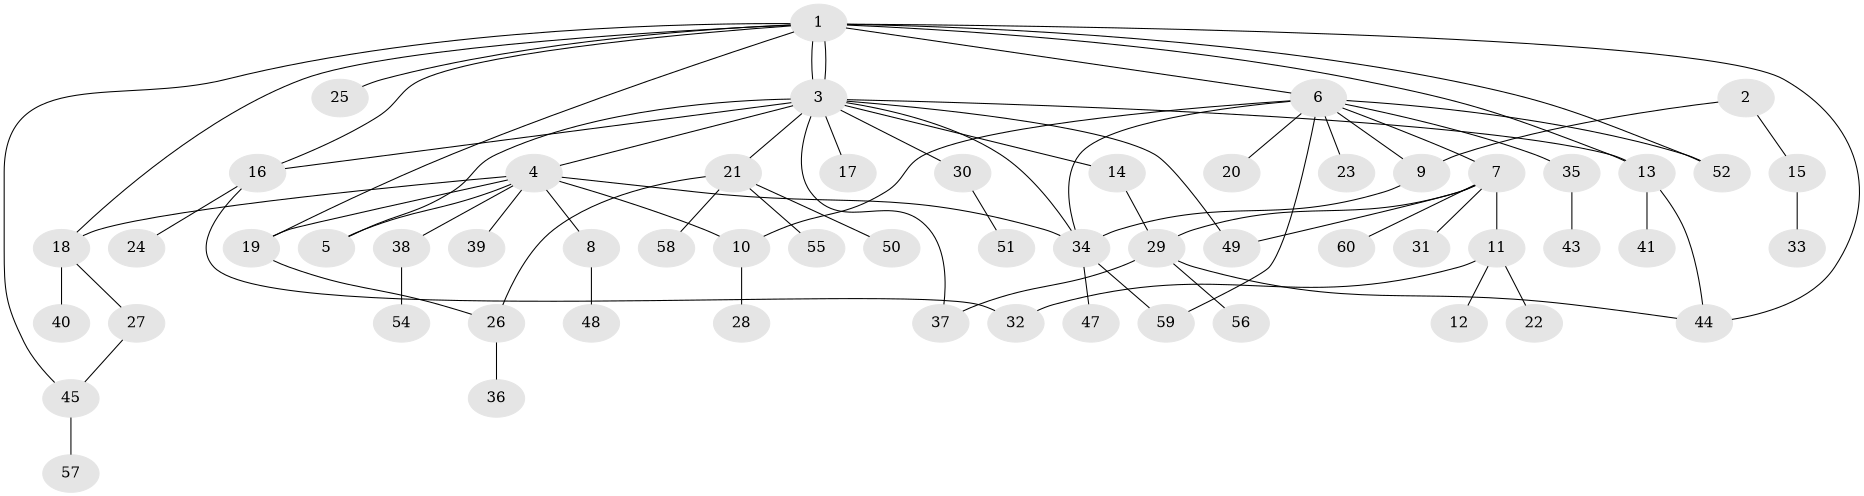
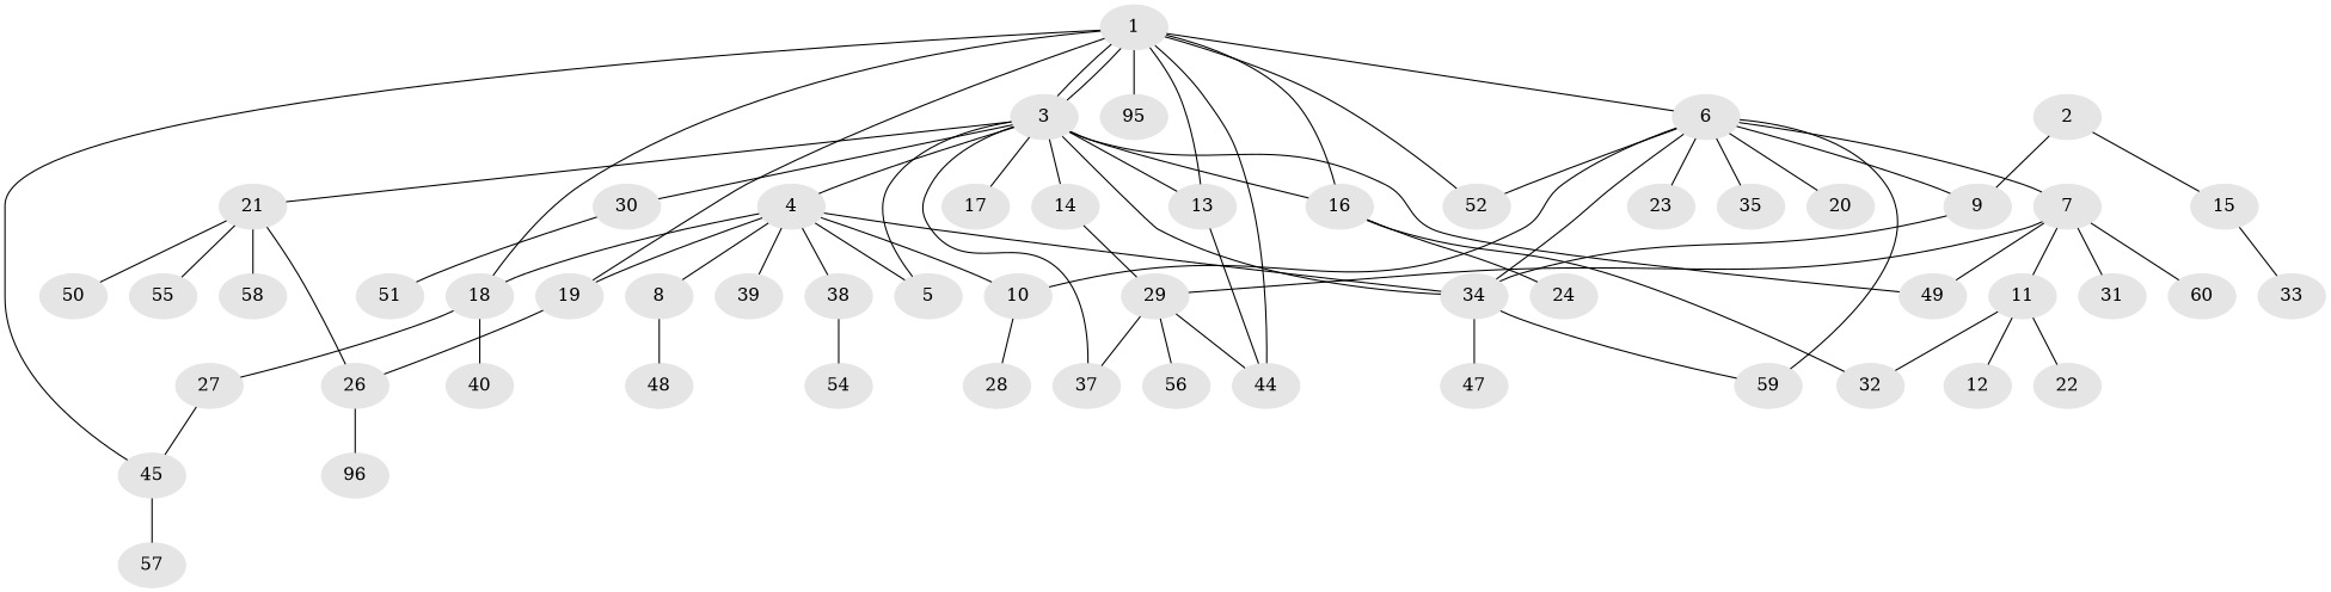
  graph {
    node [color=gray90 style=filled]
    1
    3
    6
    13
    16
    18
    19
-   25
+   25 [label=95]
    44
    45
    52
    2
    9
    15
    4
    5
    14
    17
    21
    30
    34
    37
    49
    10
    7
    20
    23
    35
    59
-   41
    32
    24
    27
    40
    26
    57
    33
    8
    38
    39
    29
    50
    55
    58
    51
    47
    48
    28
    54
    11
    31
    60
-   43
    12
    22
    56
-   36
+   36 [label=96]
    1 -- 3
    1 -- 3
    1 -- 6
    1 -- 13
    1 -- 16
    1 -- 18
    1 -- 19
    1 -- 25
    1 -- 44
    1 -- 45
    1 -- 52
    3 -- 13
    3 -- 16
    3 -- 4
    3 -- 5
    3 -- 14
    3 -- 17
    3 -- 21
    3 -- 30
    3 -- 34
    3 -- 37
    3 -- 49
    6 -- 52
    6 -- 9
    6 -- 34
    6 -- 10
    6 -- 7
    6 -- 20
    6 -- 23
    6 -- 35
    6 -- 59
    13 -- 44
-   13 -- 41
    16 -- 32
    16 -- 24
    18 -- 27
    18 -- 40
    19 -- 26
    45 -- 57
    2 -- 9
    2 -- 15
    9 -- 34
    15 -- 33
    4 -- 18
    4 -- 19
    4 -- 5
    4 -- 34
    4 -- 10
    4 -- 8
    4 -- 38
    4 -- 39
    14 -- 29
    21 -- 26
    21 -- 50
    21 -- 55
    21 -- 58
    30 -- 51
    34 -- 59
    34 -- 47
    10 -- 28
    7 -- 49
    7 -- 29
    7 -- 11
    7 -- 31
    7 -- 60
-   35 -- 43
    27 -- 45
    26 -- 36
    8 -- 48
    38 -- 54
    29 -- 44
    29 -- 37
    29 -- 56
    11 -- 32
    11 -- 12
    11 -- 22
  }
